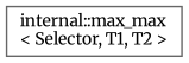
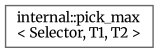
  digraph {
    rankdir=TB
    fontname=Merriweather
-   n1 [color=grey40 fillcolor=white fontname=Merriweather fontsize=10 height=0.2 label="internal::max_max\l\< Selector, T1, T2 \>" shape=box style=filled width=0.4]
+   n1 [color=grey40 fillcolor=white fontname=Merriweather fontsize=10 height=0.2 label="internal::pick_max\l\< Selector, T1, T2 \>" shape=box style=filled width=0.4]
  }
